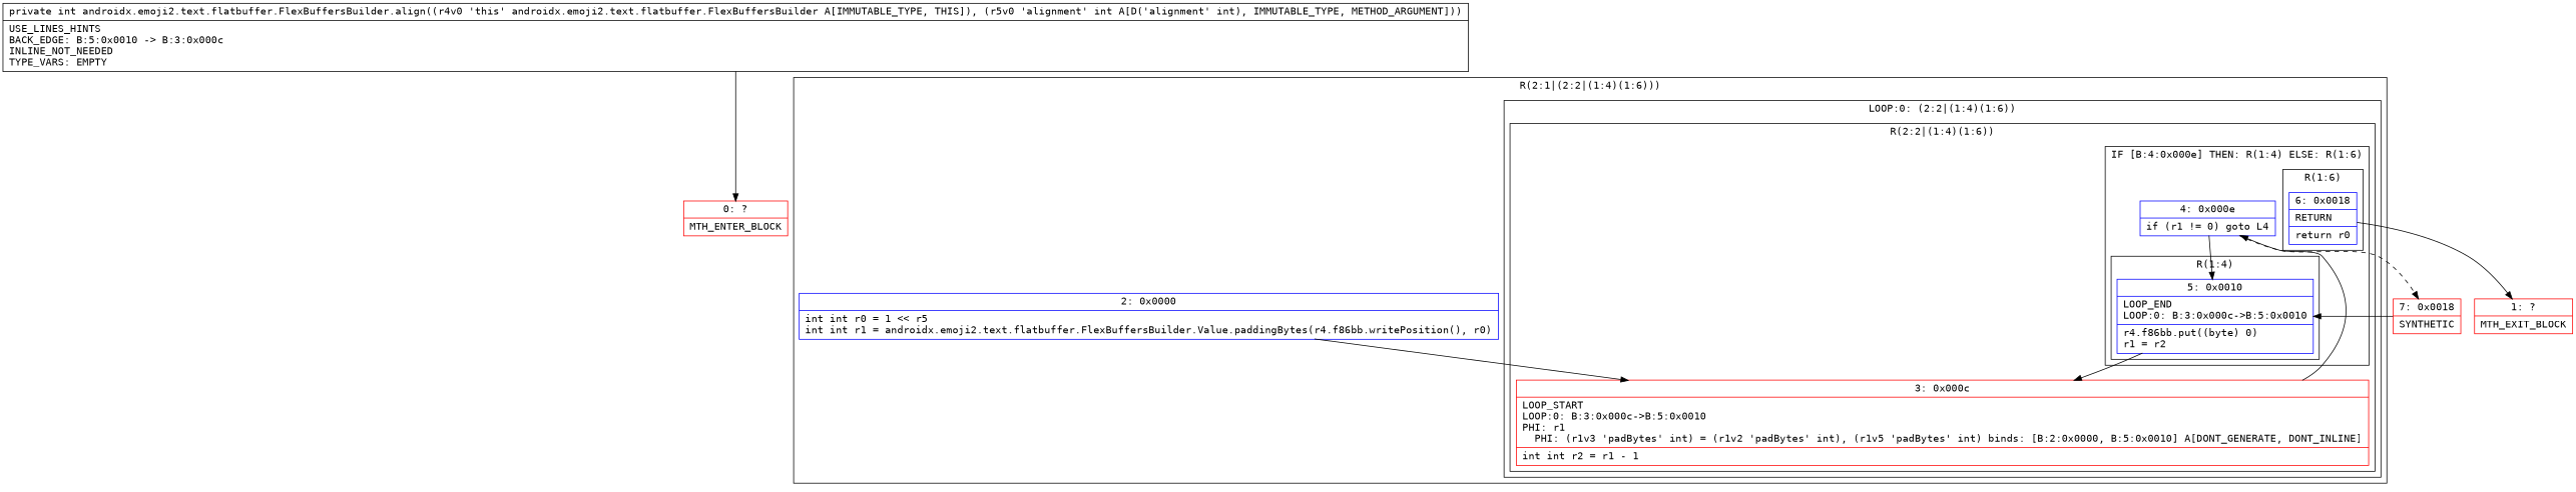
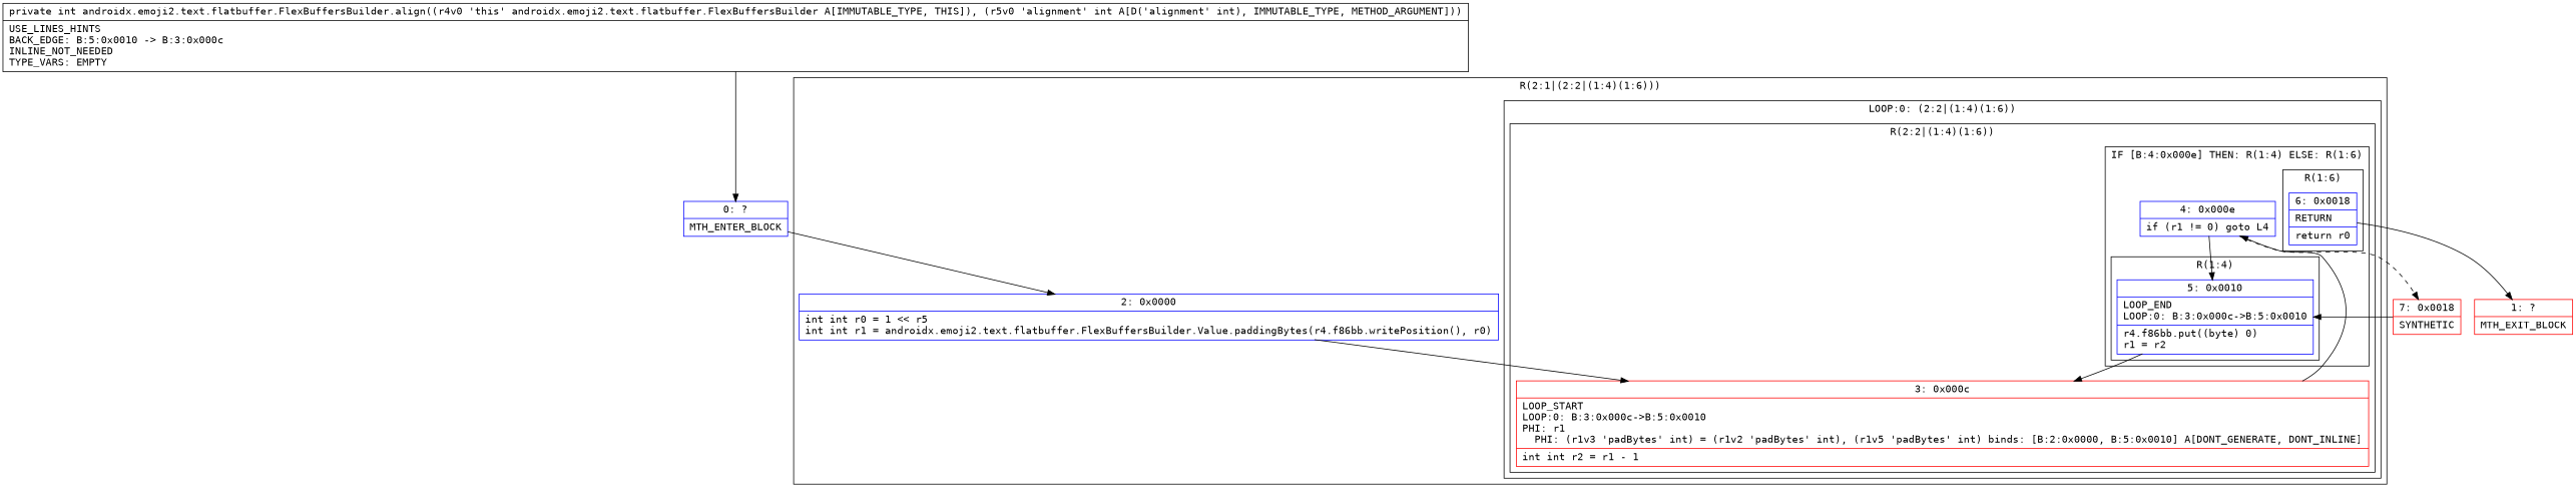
  digraph {
    fontname="DejaVu Sans Mono"
    node [color=blue fontname="DejaVu Sans Mono" shape=record]
    edge [fontname="DejaVu Sans Mono"]
    n1 [label="{5\:\ 0x0010|LOOP_END\lLOOP:0: B:3:0x000c\-\>B:5:0x0010\l|r4.f86bb.put((byte) 0)\lr1 = r2\l}"]
    n2 [label="{6\:\ 0x0018|RETURN\l|return r0\l}"]
    n3 [label="{4\:\ 0x000e|if (r1 != 0) goto L4\l}"]
    n4 [color=red label="{3\:\ 0x000c|LOOP_START\lLOOP:0: B:3:0x000c\-\>B:5:0x0010\lPHI: r1 \l  PHI: (r1v3 'padBytes' int) = (r1v2 'padBytes' int), (r1v5 'padBytes' int) binds: [B:2:0x0000, B:5:0x0010] A[DONT_GENERATE, DONT_INLINE]\l|int int r2 = r1 \- 1\l}"]
    n5 [label="{2\:\ 0x0000|int int r0 = 1 \<\< r5\lint int r1 = androidx.emoji2.text.flatbuffer.FlexBuffersBuilder.Value.paddingBytes(r4.f86bb.writePosition(), r0)\l}"]
    n6 [color=red label="{1\:\ ?|MTH_EXIT_BLOCK\l}"]
    n7 [color=red label="{7\:\ 0x0018|SYNTHETIC\l}"]
-   n8 [color=red label="{0\:\ ?|MTH_ENTER_BLOCK\l}"]
+   n8 [label="{0\:\ ?|MTH_ENTER_BLOCK\l}"]
    n9 [label="{private int androidx.emoji2.text.flatbuffer.FlexBuffersBuilder.align((r4v0 'this' androidx.emoji2.text.flatbuffer.FlexBuffersBuilder A[IMMUTABLE_TYPE, THIS]), (r5v0 'alignment' int A[D('alignment' int), IMMUTABLE_TYPE, METHOD_ARGUMENT]))  | USE_LINES_HINTS\lBACK_EDGE: B:5:0x0010 \-\> B:3:0x000c\lINLINE_NOT_NEEDED\lTYPE_VARS: EMPTY\l}" color=""]
    subgraph cluster_1 {
      label="R(2:1|(2:2|(1:4)(1:6)))"
      n5
      subgraph cluster_2 {
        label="LOOP:0: (2:2|(1:4)(1:6))"
        subgraph cluster_3 {
          label="R(2:2|(1:4)(1:6))"
          n4
          subgraph cluster_4 {
            label="IF [B:4:0x000e] THEN: R(1:4) ELSE: R(1:6)"
            n3
            subgraph cluster_5 {
              label="R(1:4)"
              n1
            }
            subgraph cluster_6 {
              label="R(1:6)"
              n2
            }
          }
        }
      }
    }
    n1 -> n4
    n2 -> n6
    n3 -> n1
    n3 -> n7 [style=dashed]
    n4 -> n3
    n5 -> n4
    n7 -> n1
+   n8 -> n5
    n9 -> n8
  }
